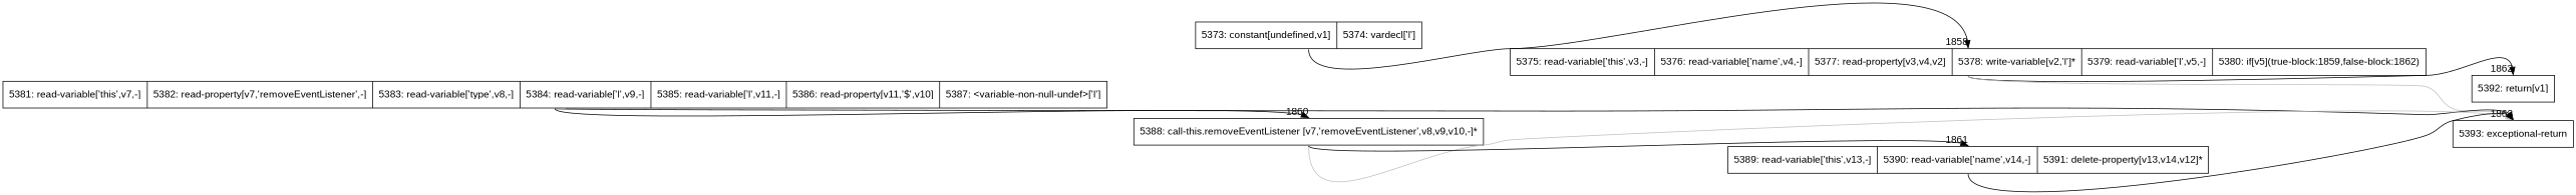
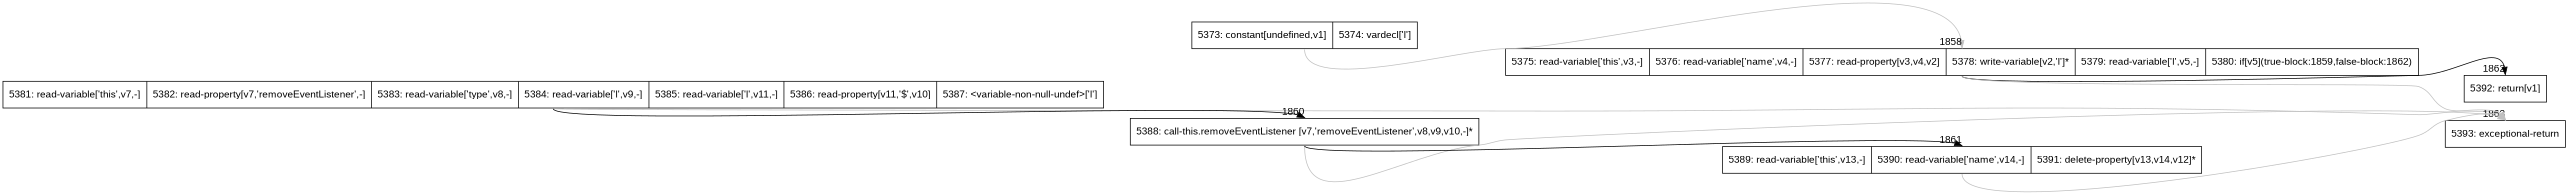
  digraph {
    fontname="Liberation Sans"
    rankdir=LR
    node [fontname="Liberation Sans" shape=record]
    edge [fontname="Liberation Sans" headport=n tailport=s]
    n1 [label="{5373: constant[undefined,v1]|5374: vardecl['l']}"]
    n2 [label="{5375: read-variable['this',v3,-]|5376: read-variable['name',v4,-]|5377: read-property[v3,v4,v2]|5378: write-variable[v2,'l']*|5379: read-variable['l',v5,-]|5380: if[v5](true-block:1859,false-block:1862)}"]
    n3 [label="{5392: return[v1]}"]
    n4 [label="{5393: exceptional-return}"]
    n5 [label="{5381: read-variable['this',v7,-]|5382: read-property[v7,'removeEventListener',-]|5383: read-variable['type',v8,-]|5384: read-variable['l',v9,-]|5385: read-variable['l',v11,-]|5386: read-property[v11,'$',v10]|5387: \<variable-non-null-undef\>['l']}"]
    n6 [label="{5388: call-this.removeEventListener [v7,'removeEventListener',v8,v9,v10,-]*}"]
    n7 [label="{5389: read-variable['this',v13,-]|5390: read-variable['name',v14,-]|5391: delete-property[v13,v14,v12]*}"]
-   n1 -> n2 [headlabel="      1858"]
+   n1 -> n2 [headlabel="      1858" color=gray]
    n2 -> n3 [headlabel="      1862"]
    n2 -> n4 [color=gray headlabel="      1863"]
-   n5 -> n4 [color=black]
+   n5 -> n4 [color=gray]
    n5 -> n6 [headlabel="      1860"]
    n6 -> n4 [color=gray]
    n6 -> n7 [headlabel="      1861"]
-   n7 -> n4 [color=black]
+   n7 -> n4 [color=gray]
  }
